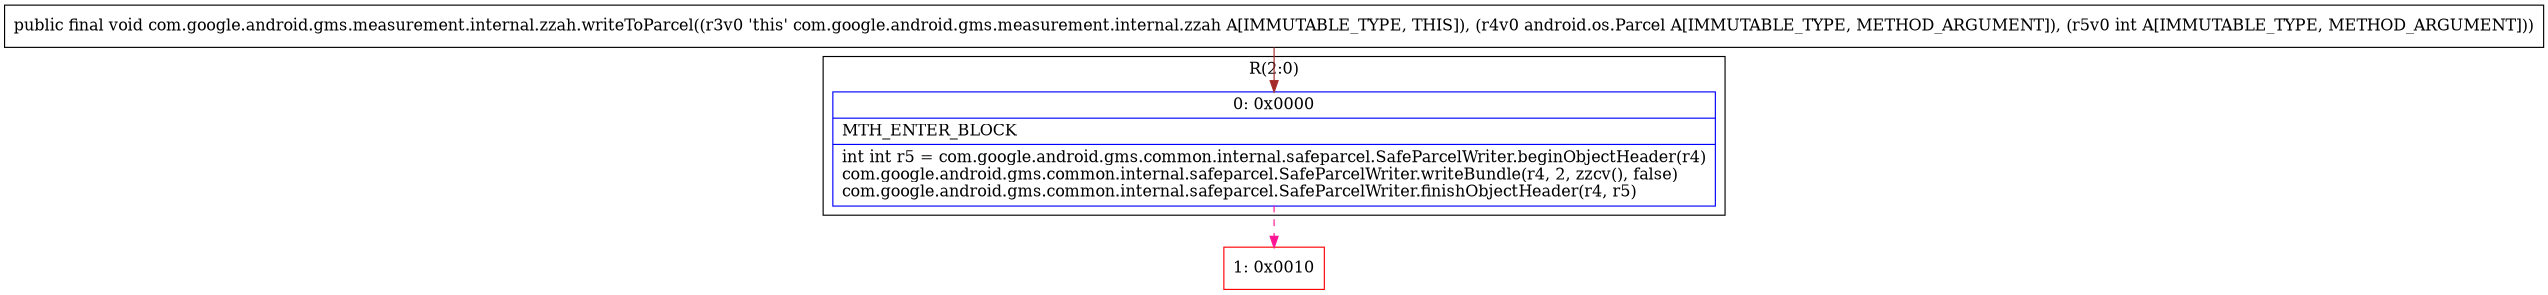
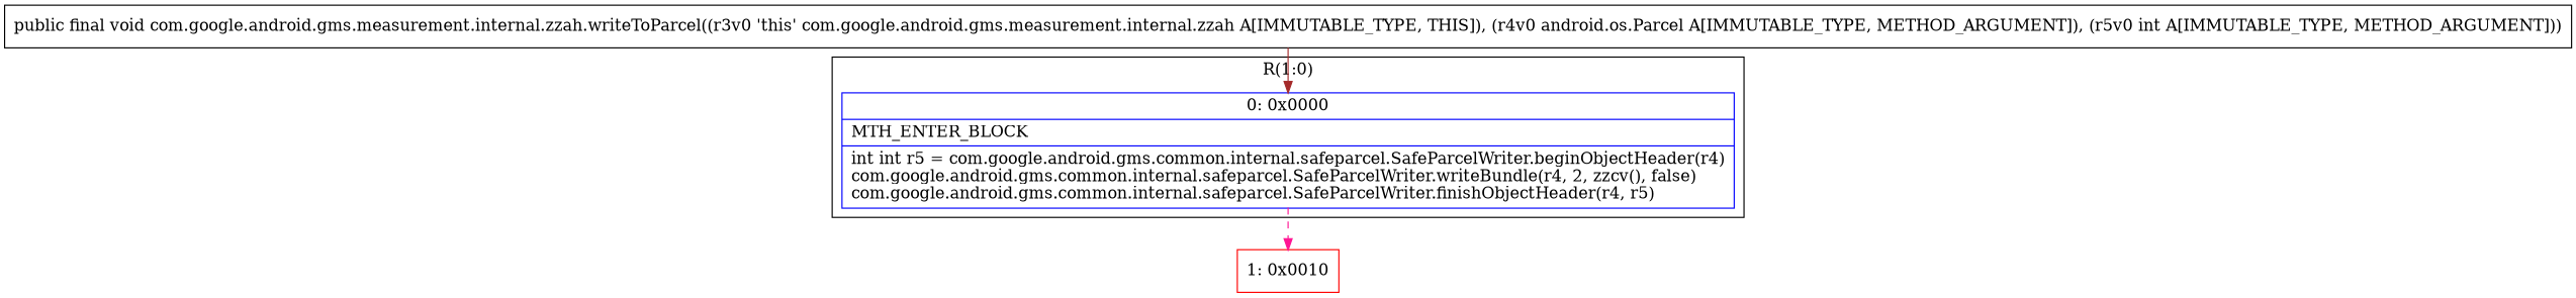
  digraph {
    node [shape=record]
    n1 [color=blue label="{0\:\ 0x0000|MTH_ENTER_BLOCK\l|int int r5 = com.google.android.gms.common.internal.safeparcel.SafeParcelWriter.beginObjectHeader(r4)\lcom.google.android.gms.common.internal.safeparcel.SafeParcelWriter.writeBundle(r4, 2, zzcv(), false)\lcom.google.android.gms.common.internal.safeparcel.SafeParcelWriter.finishObjectHeader(r4, r5)\l}"]
    n2 [color=red label="{1\:\ 0x0010}"]
    n3 [label="{public final void com.google.android.gms.measurement.internal.zzah.writeToParcel((r3v0 'this' com.google.android.gms.measurement.internal.zzah A[IMMUTABLE_TYPE, THIS]), (r4v0 android.os.Parcel A[IMMUTABLE_TYPE, METHOD_ARGUMENT]), (r5v0 int A[IMMUTABLE_TYPE, METHOD_ARGUMENT])) }"]
    subgraph cluster_1 {
-     label="R(2:0)"
+     label="R(1:0)"
      n1
    }
    n1 -> n2 [color=deeppink style=dashed]
    n3 -> n1 [color=brown style=solid]
  }
